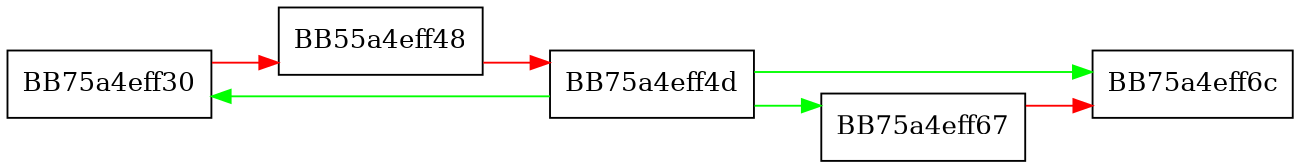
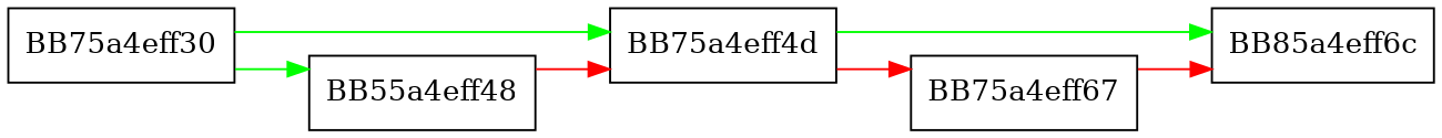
  digraph {
    rankdir=LR
    splines=ortho
    node [shape=box]
    edge [color=red]
    BB75a4eff30
    BB75a4eff4d
    n3 [label=BB55a4eff48]
-   BB75a4eff6c
+   BB75a4eff6c [label=BB85a4eff6c]
    BB75a4eff67
-   BB75a4eff4d -> BB75a4eff30 [color=green]
-   BB75a4eff30 -> n3
+   BB75a4eff30 -> BB75a4eff4d [color=green]
+   BB75a4eff30 -> n3 [color=green]
    BB75a4eff4d -> BB75a4eff6c [color=green]
-   BB75a4eff4d -> BB75a4eff67 [color=green]
+   BB75a4eff4d -> BB75a4eff67
    n3 -> BB75a4eff4d
    BB75a4eff67 -> BB75a4eff6c
  }
